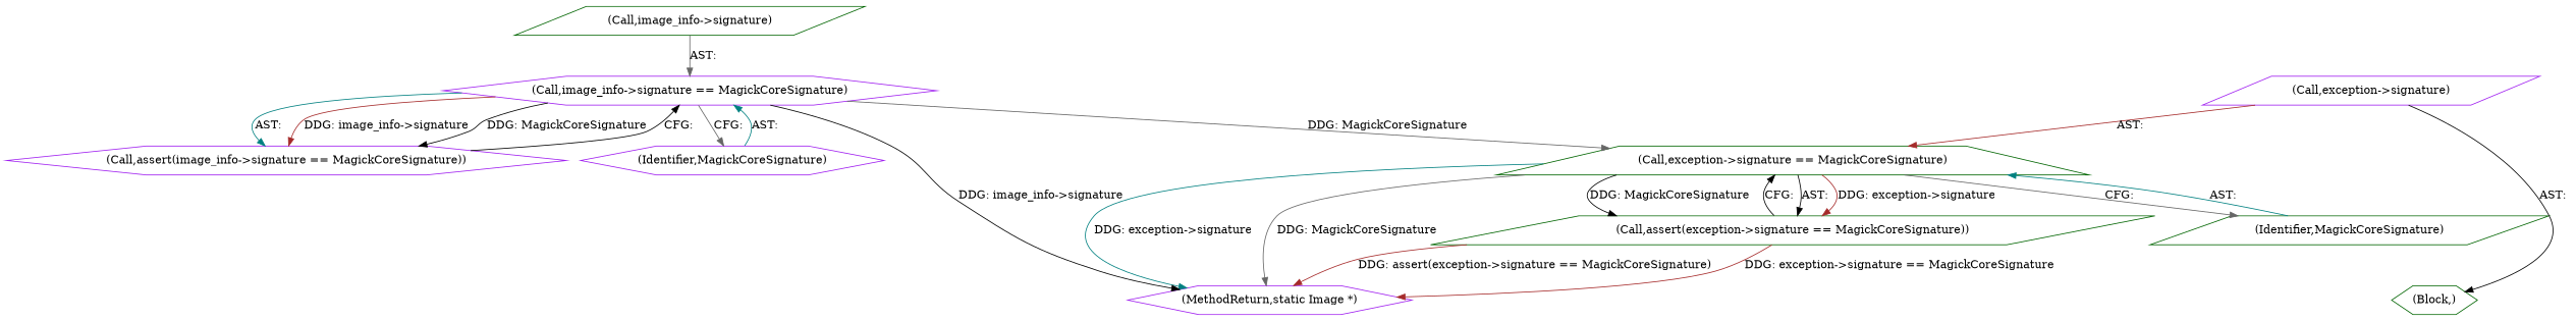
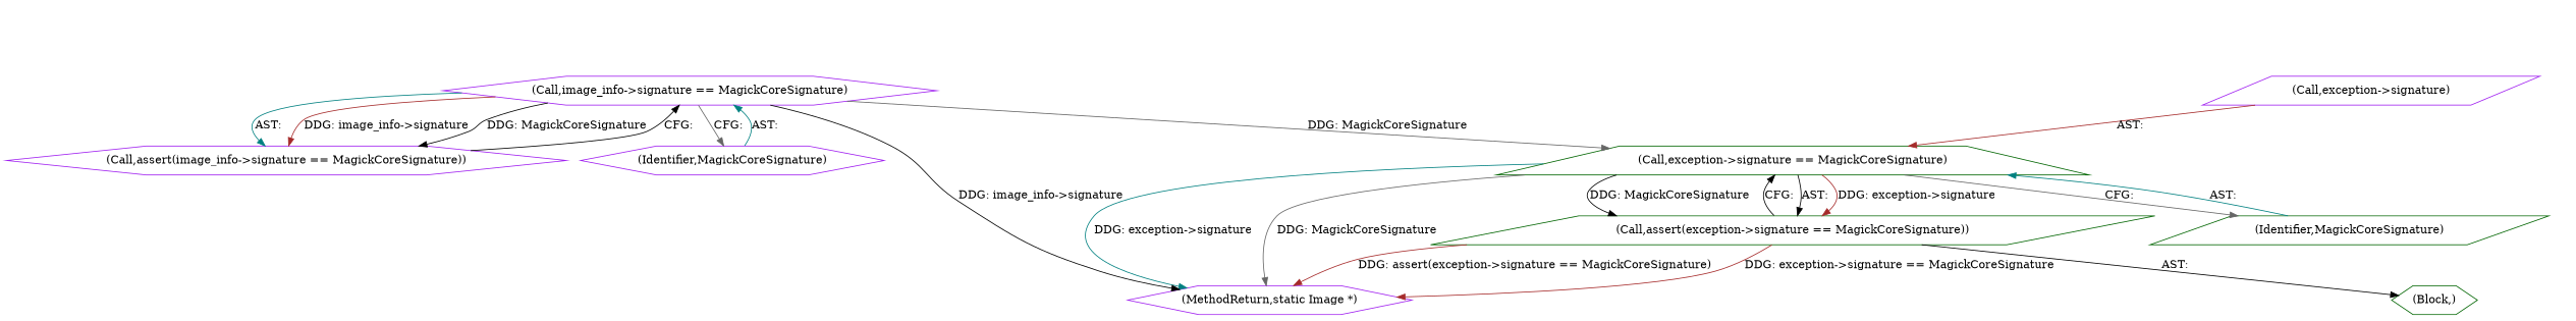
  digraph {
    node [color=darkgreen shape=hexagon]
    edge [color=black]
    n1 [label="(Call,exception->signature == MagickCoreSignature)" shape=trapezium]
    n2 [label="(Call,assert(exception->signature == MagickCoreSignature))" shape=parallelogram]
    n3 [color=purple label="(MethodReturn,static Image *)"]
    n4 [label="(Identifier,MagickCoreSignature)" shape=parallelogram]
    n5 [label="(Block,)"]
    n6 [color=purple label="(Call,image_info->signature == MagickCoreSignature)"]
    n7 [color=purple label="(Call,assert(image_info->signature == MagickCoreSignature))"]
    n8 [color=purple label="(Identifier,MagickCoreSignature)"]
    n9 [color=purple label="(Call,exception->signature)" shape=parallelogram]
-   n10 [label="(Call,image_info->signature)" shape=parallelogram]
    n1 -> n2 [label="AST: "]
    n1 -> n2 [color=brown label="DDG: exception->signature"]
    n1 -> n2 [label="DDG: MagickCoreSignature"]
    n1 -> n3 [color=teal label="DDG: exception->signature"]
    n1 -> n3 [color=gray40 label="DDG: MagickCoreSignature"]
    n1 -> n4 [color=gray40 label="CFG: "]
    n2 -> n1 [label="CFG: "]
    n2 -> n3 [color=brown label="DDG: exception->signature == MagickCoreSignature"]
    n2 -> n3 [color=brown label="DDG: assert(exception->signature == MagickCoreSignature)"]
-   n9 -> n5 [label="AST: "]
+   n2 -> n5 [label="AST: "]
    n4 -> n1 [color=teal label="AST: "]
    n6 -> n1 [color=gray40 label="DDG: MagickCoreSignature"]
    n6 -> n3 [label="DDG: image_info->signature"]
    n6 -> n7 [color=teal label="AST: "]
    n6 -> n7 [color=brown label="DDG: image_info->signature"]
    n6 -> n7 [label="DDG: MagickCoreSignature"]
    n6 -> n8 [color=gray40 label="CFG: "]
    n7 -> n6 [label="CFG: "]
    n8 -> n6 [color=teal label="AST: "]
    n9 -> n1 [color=brown label="AST: "]
-   n10 -> n6 [color=gray40 label="AST: "]
  }
